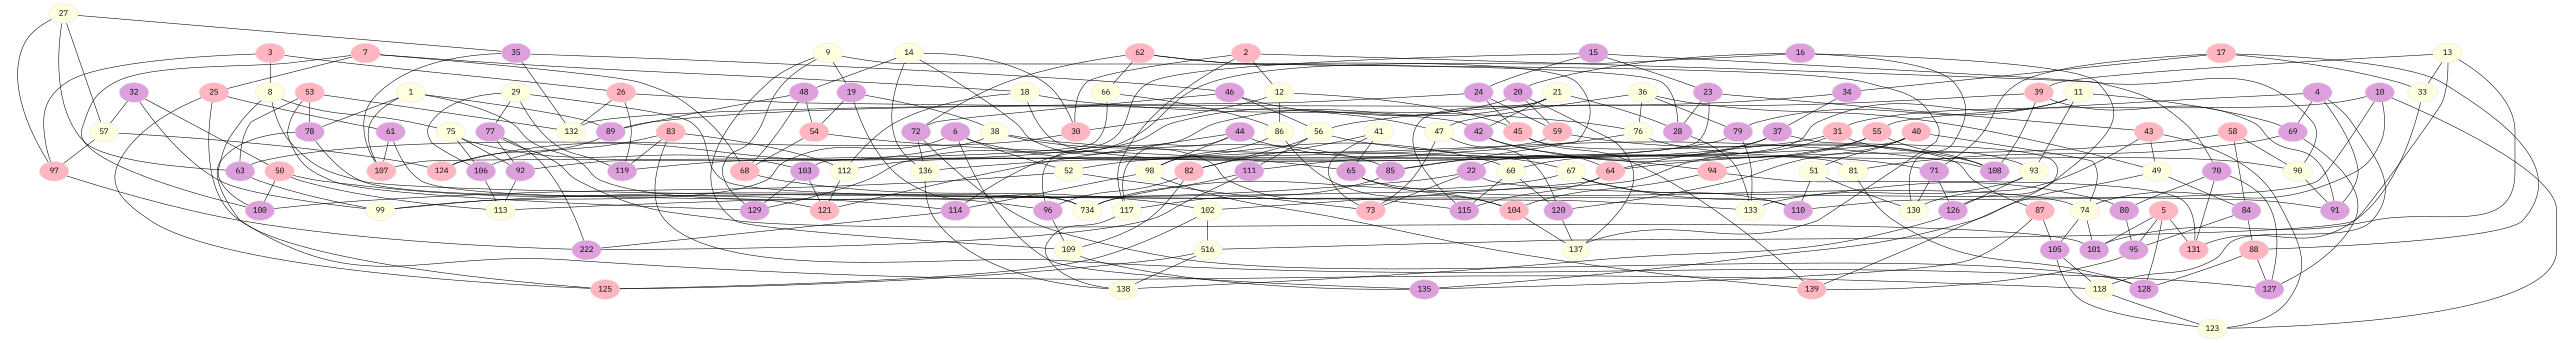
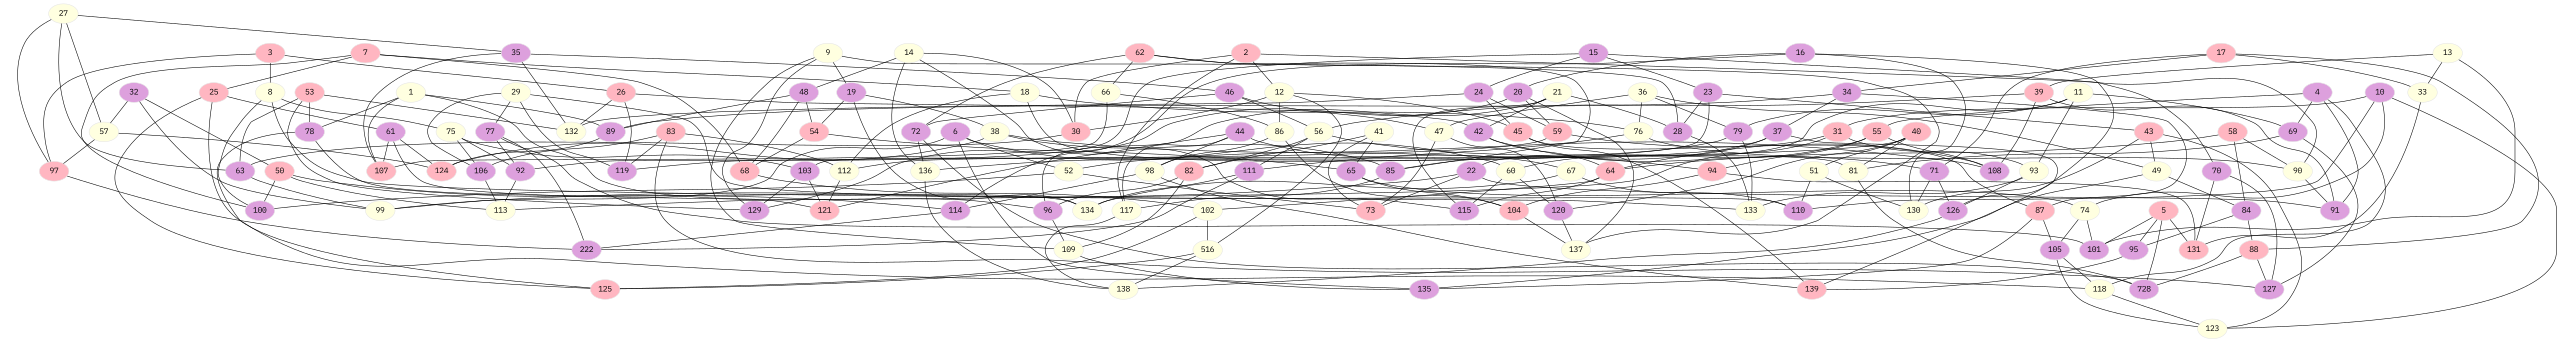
  graph {
    fontname="IBM Plex Mono"
    node [color=gray90 fillcolor=plum fontname="IBM Plex Mono" style=filled]
    edge [fontname="IBM Plex Mono"]
    1 [fillcolor=lightyellow]
    78
    89
    96
    107 [fillcolor=lightpink]
-   134 [fillcolor=lightyellow label=734]
+   134 [fillcolor=lightyellow]
    125 [fillcolor=lightpink]
    124 [fillcolor=lightpink]
    109 [fillcolor=lightyellow]
    2 [fillcolor=lightpink]
    12 [fillcolor=lightyellow]
    30 [fillcolor=lightpink]
    90 [fillcolor=lightyellow]
    117 [fillcolor=lightyellow]
    45 [fillcolor=lightpink]
    86 [fillcolor=lightyellow]
    63
    91
    138 [fillcolor=lightyellow]
    3 [fillcolor=lightpink]
    8 [fillcolor=lightyellow]
    26 [fillcolor=lightpink]
    97 [fillcolor=lightpink]
    100
    75 [fillcolor=lightyellow]
    133 [fillcolor=lightyellow]
    42
    132 [fillcolor=lightyellow]
    119
-   80
    95
    n32 [label=222]
    55 [fillcolor=lightpink]
    4
    69
    118 [fillcolor=lightyellow]
    60 [fillcolor=lightyellow]
    108
    94 [fillcolor=lightpink]
    81 [fillcolor=lightyellow]
    127
    123 [fillcolor=lightyellow]
    5 [fillcolor=lightpink]
    101
-   128
+   128 [label=728]
    131 [fillcolor=lightpink]
    139 [fillcolor=lightpink]
    52 [fillcolor=lightyellow]
    6
    99 [fillcolor=lightyellow]
    135
    73 [fillcolor=lightpink]
    115
    120
    7 [fillcolor=lightpink]
    18 [fillcolor=lightyellow]
    25 [fillcolor=lightpink]
    68 [fillcolor=lightpink]
    76 [fillcolor=lightyellow]
    112 [fillcolor=lightyellow]
    61
    102 [fillcolor=lightyellow]
    92
    103
    106
    9 [fillcolor=lightyellow]
    19
    28
    129
    38 [fillcolor=lightyellow]
    54 [fillcolor=lightpink]
    31 [fillcolor=lightpink]
    10
    74 [fillcolor=lightyellow]
    110
    93 [fillcolor=lightyellow]
    113 [fillcolor=lightyellow]
    105
    11 [fillcolor=lightyellow]
    22
    79
    136 [fillcolor=lightyellow]
    126
    87 [fillcolor=lightpink]
    98 [fillcolor=lightyellow]
    104 [fillcolor=lightpink]
    13 [fillcolor=lightyellow]
    33 [fillcolor=lightyellow]
    39 [fillcolor=lightpink]
    n90 [fillcolor=lightyellow label=516]
    56 [fillcolor=lightyellow]
    14 [fillcolor=lightyellow]
    48
    15
    23
    24
    70
    43 [fillcolor=lightpink]
    59 [fillcolor=lightpink]
    16
    20
    114
    130 [fillcolor=lightyellow]
    137 [fillcolor=lightyellow]
    17 [fillcolor=lightpink]
    34
    71
    88 [fillcolor=lightpink]
    37
    111
    121 [fillcolor=lightpink]
    85
    65
    21 [fillcolor=lightyellow]
    64 [fillcolor=lightpink]
    49 [fillcolor=lightyellow]
    27 [fillcolor=lightyellow]
    35
    57 [fillcolor=lightyellow]
    46
    29 [fillcolor=lightyellow]
    77
    32
    50 [fillcolor=lightpink]
    41 [fillcolor=lightyellow]
    82 [fillcolor=lightpink]
    47 [fillcolor=lightyellow]
    72
    36 [fillcolor=lightyellow]
    84
    40 [fillcolor=lightpink]
    51 [fillcolor=lightyellow]
    44
    67 [fillcolor=lightyellow]
    66 [fillcolor=lightyellow]
    53 [fillcolor=lightpink]
    58 [fillcolor=lightpink]
    62 [fillcolor=lightpink]
    83 [fillcolor=lightpink]
    1 -- 78
    1 -- 89
    1 -- 96
    1 -- 107
    78 -- 134
    78 -- 125
    89 -- 124
    96 -- 109
    109 -- 135
    2 -- 12
    2 -- 30
    2 -- 90
    2 -- 117
    12 -- 30
    12 -- 45
    12 -- 86
    30 -- 63
    90 -- 91
    117 -- 138
    45 -- 139
    45 -- 87
    86 -- 98
    86 -- 104
    63 -- 99
    3 -- 8
    3 -- 26
    3 -- 97
    8 -- 100
    8 -- 75
    8 -- 133
    26 -- 42
    26 -- 132
    26 -- 119
    97 -- n32
    75 -- 92
    75 -- 103
    75 -- 106
    42 -- 71
    42 -- 64
-   80 -- 95
    95 -- 139
    55 -- 60
    55 -- 108
    55 -- 94
    4 -- 91
    4 -- 55
    4 -- 69
    4 -- 118
    69 -- 81
    69 -- 127
    118 -- 123
    60 -- 115
    60 -- 120
    94 -- 131
    94 -- 104
    81 -- 128
    5 -- 95
    5 -- 101
    5 -- 128
    5 -- 131
    52 -- 100
    52 -- 73
    6 -- 60
    6 -- 52
    6 -- 99
    6 -- 135
    120 -- 137
    7 -- 100
    7 -- 18
    7 -- 25
    7 -- 68
    18 -- 81
    18 -- 76
    18 -- 112
    25 -- 125
    25 -- 118
    25 -- 61
    68 -- 102
    76 -- 90
    76 -- 111
    112 -- 121
    61 -- 107
+   61 -- 124
    61 -- 121
    102 -- 125
    102 -- n90
    92 -- 113
    103 -- 129
    103 -- 121
    106 -- 113
    9 -- 109
    9 -- 19
    9 -- 28
    9 -- 129
    19 -- 134
    19 -- 38
    19 -- 54
    28 -- 133
    38 -- 124
    38 -- 108
    38 -- 85
    54 -- 68
    54 -- 65
    31 -- 52
    31 -- 93
    31 -- 113
    10 -- 123
    10 -- 31
    10 -- 74
    10 -- 110
    74 -- 101
    74 -- 105
    93 -- 133
    93 -- 126
    105 -- 118
    105 -- 123
    11 -- 69
    11 -- 93
    11 -- 22
    11 -- 79
    22 -- 91
    22 -- 99
    22 -- 73
    79 -- 133
    79 -- 136
    136 -- 138
    126 -- 138
    87 -- 135
    87 -- 105
    98 -- 139
    98 -- 114
    104 -- 137
    13 -- 101
    13 -- 33
    13 -- 39
-   13 -- n90
+   12 -- n90
    33 -- 131
    39 -- 91
    39 -- 108
    39 -- 56
    n90 -- 125
    n90 -- 138
    56 -- 94
    56 -- 111
    56 -- 82
    14 -- 30
    14 -- 115
    14 -- 136
    14 -- 48
    48 -- 89
    48 -- 68
    48 -- 54
    15 -- 92
    15 -- 23
    15 -- 24
    15 -- 70
    23 -- 103
    23 -- 28
    23 -- 43
    24 -- 45
    24 -- 132
    24 -- 59
-   70 -- 80
    70 -- 127
    70 -- 131
    43 -- 123
    43 -- 130
    43 -- 49
    59 -- 119
    59 -- 108
    16 -- 126
    16 -- 20
    16 -- 114
    16 -- 130
    20 -- 129
    20 -- 59
    20 -- 137
    114 -- n32
    17 -- 33
    17 -- 34
    17 -- 71
    17 -- 88
    34 -- 89
+   34 -- 87
    34 -- 37
    71 -- 126
    71 -- 130
    88 -- 127
    88 -- 128
    37 -- 139
    37 -- 85
    37 -- 64
    111 -- 134
    111 -- n32
    85 -- 117
    65 -- 74
    65 -- 104
    21 -- 96
    21 -- 42
    21 -- 115
    21 -- 28
    64 -- 115
    64 -- 102
    49 -- 135
    49 -- 84
    27 -- 63
    27 -- 97
    27 -- 35
    27 -- 57
    35 -- 107
    35 -- 132
    35 -- 46
    57 -- 124
    57 -- 97
    46 -- 56
    46 -- 47
    46 -- 72
    29 -- 119
    29 -- 106
    29 -- 110
    29 -- 77
    77 -- n32
    77 -- 101
    77 -- 92
    32 -- 99
    32 -- 57
    32 -- 50
    50 -- 100
    50 -- 113
    50 -- 114
    41 -- 73
    41 -- 65
    41 -- 82
    82 -- 96
    82 -- 109
    47 -- 73
    47 -- 120
    72 -- 128
    72 -- 136
    36 -- 76
    36 -- 79
    36 -- 49
    36 -- 47
    84 -- 95
    84 -- 88
-   40 -- 74
+   40 -- 81
    40 -- 120
    40 -- 112
    40 -- 51
    51 -- 110
    51 -- 130
    44 -- 117
    44 -- 98
    44 -- 121
    44 -- 67
    67 -- 134
-   67 -- 80
    67 -- 110
    66 -- 107
    66 -- 86
    53 -- 78
    53 -- 63
    53 -- 132
    53 -- 129
    58 -- 90
    58 -- 64
    58 -- 84
    62 -- 137
    62 -- 85
    62 -- 72
    62 -- 66
    83 -- 119
    83 -- 127
    83 -- 112
    83 -- 106
  }
